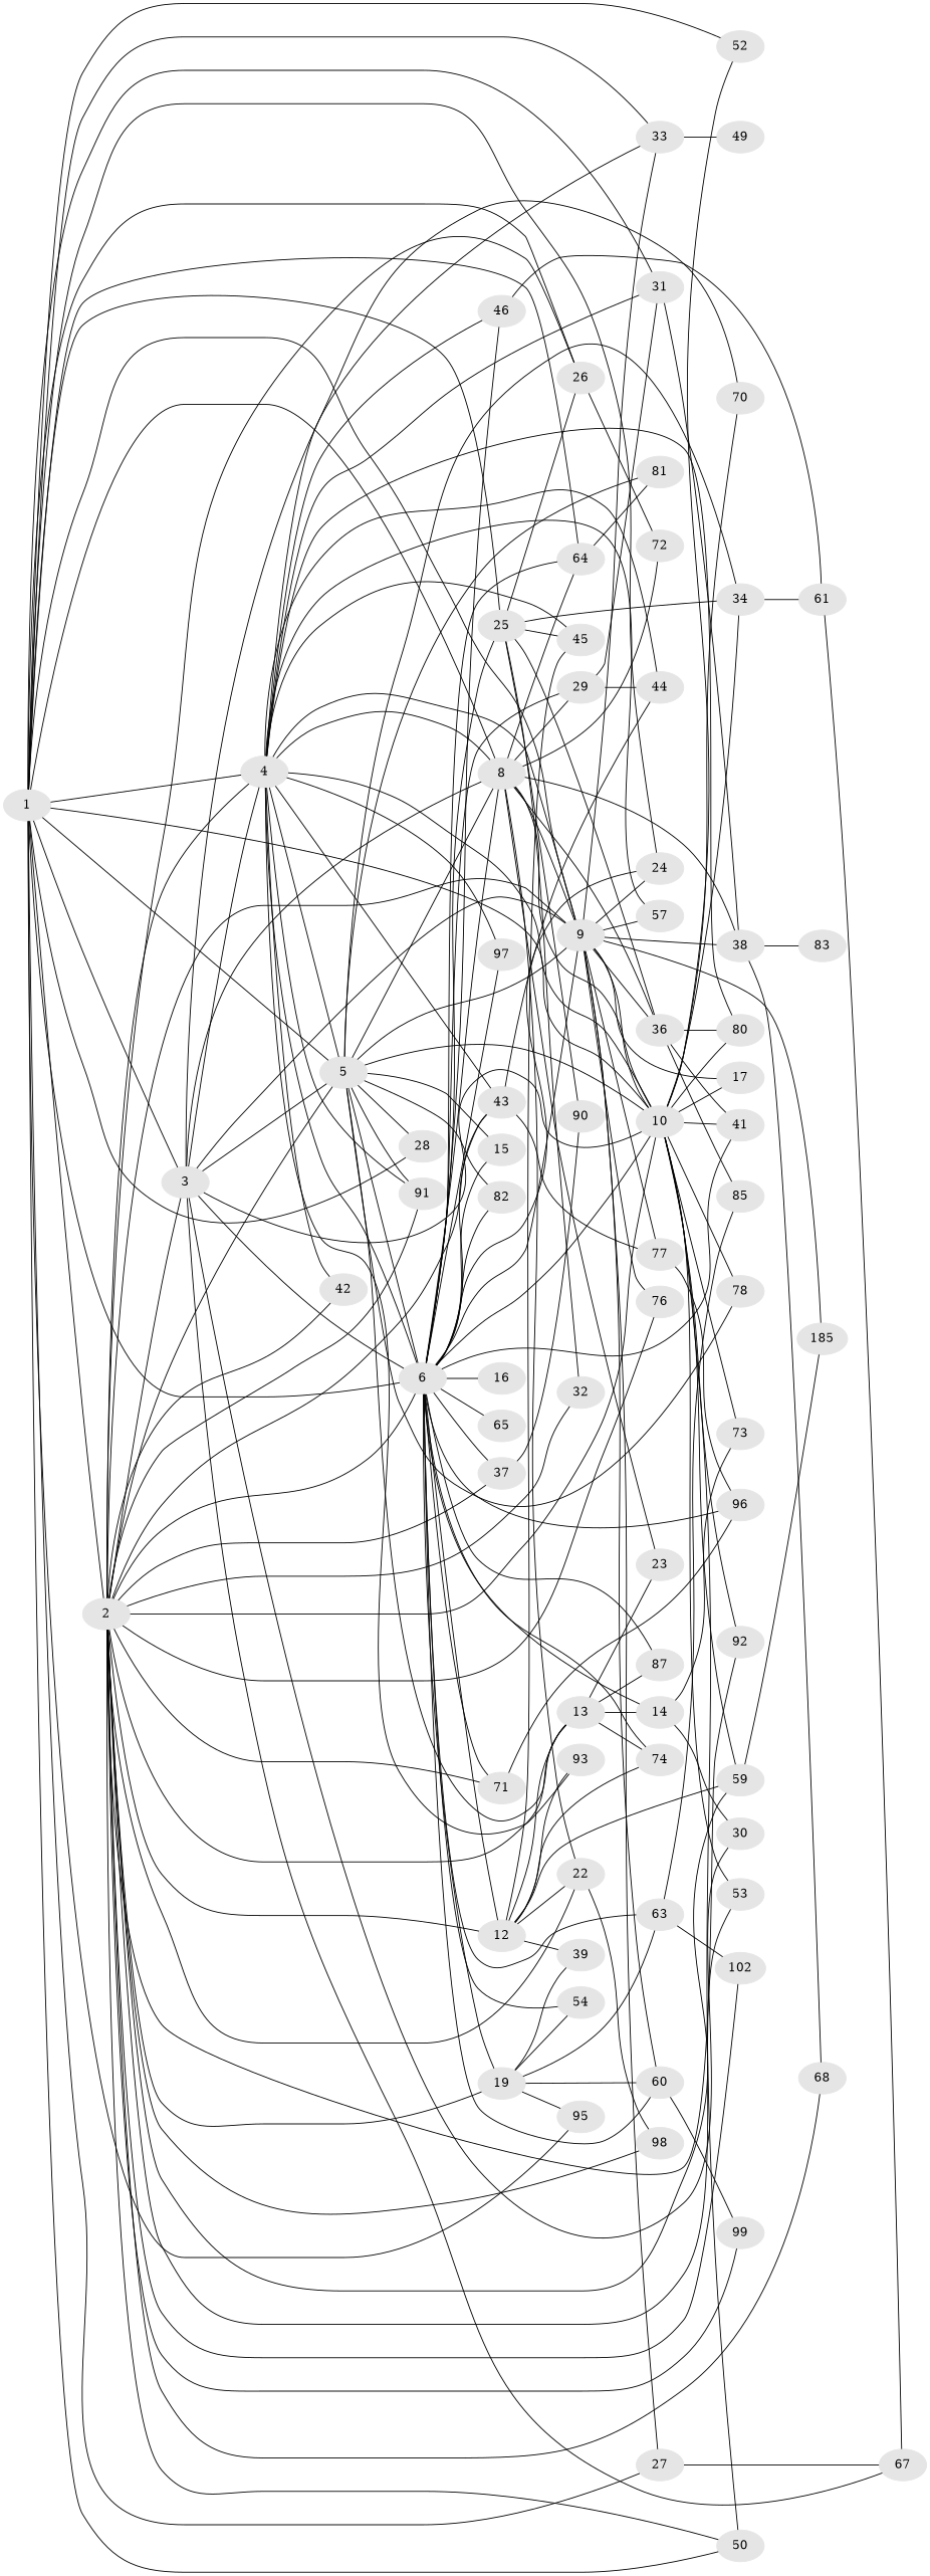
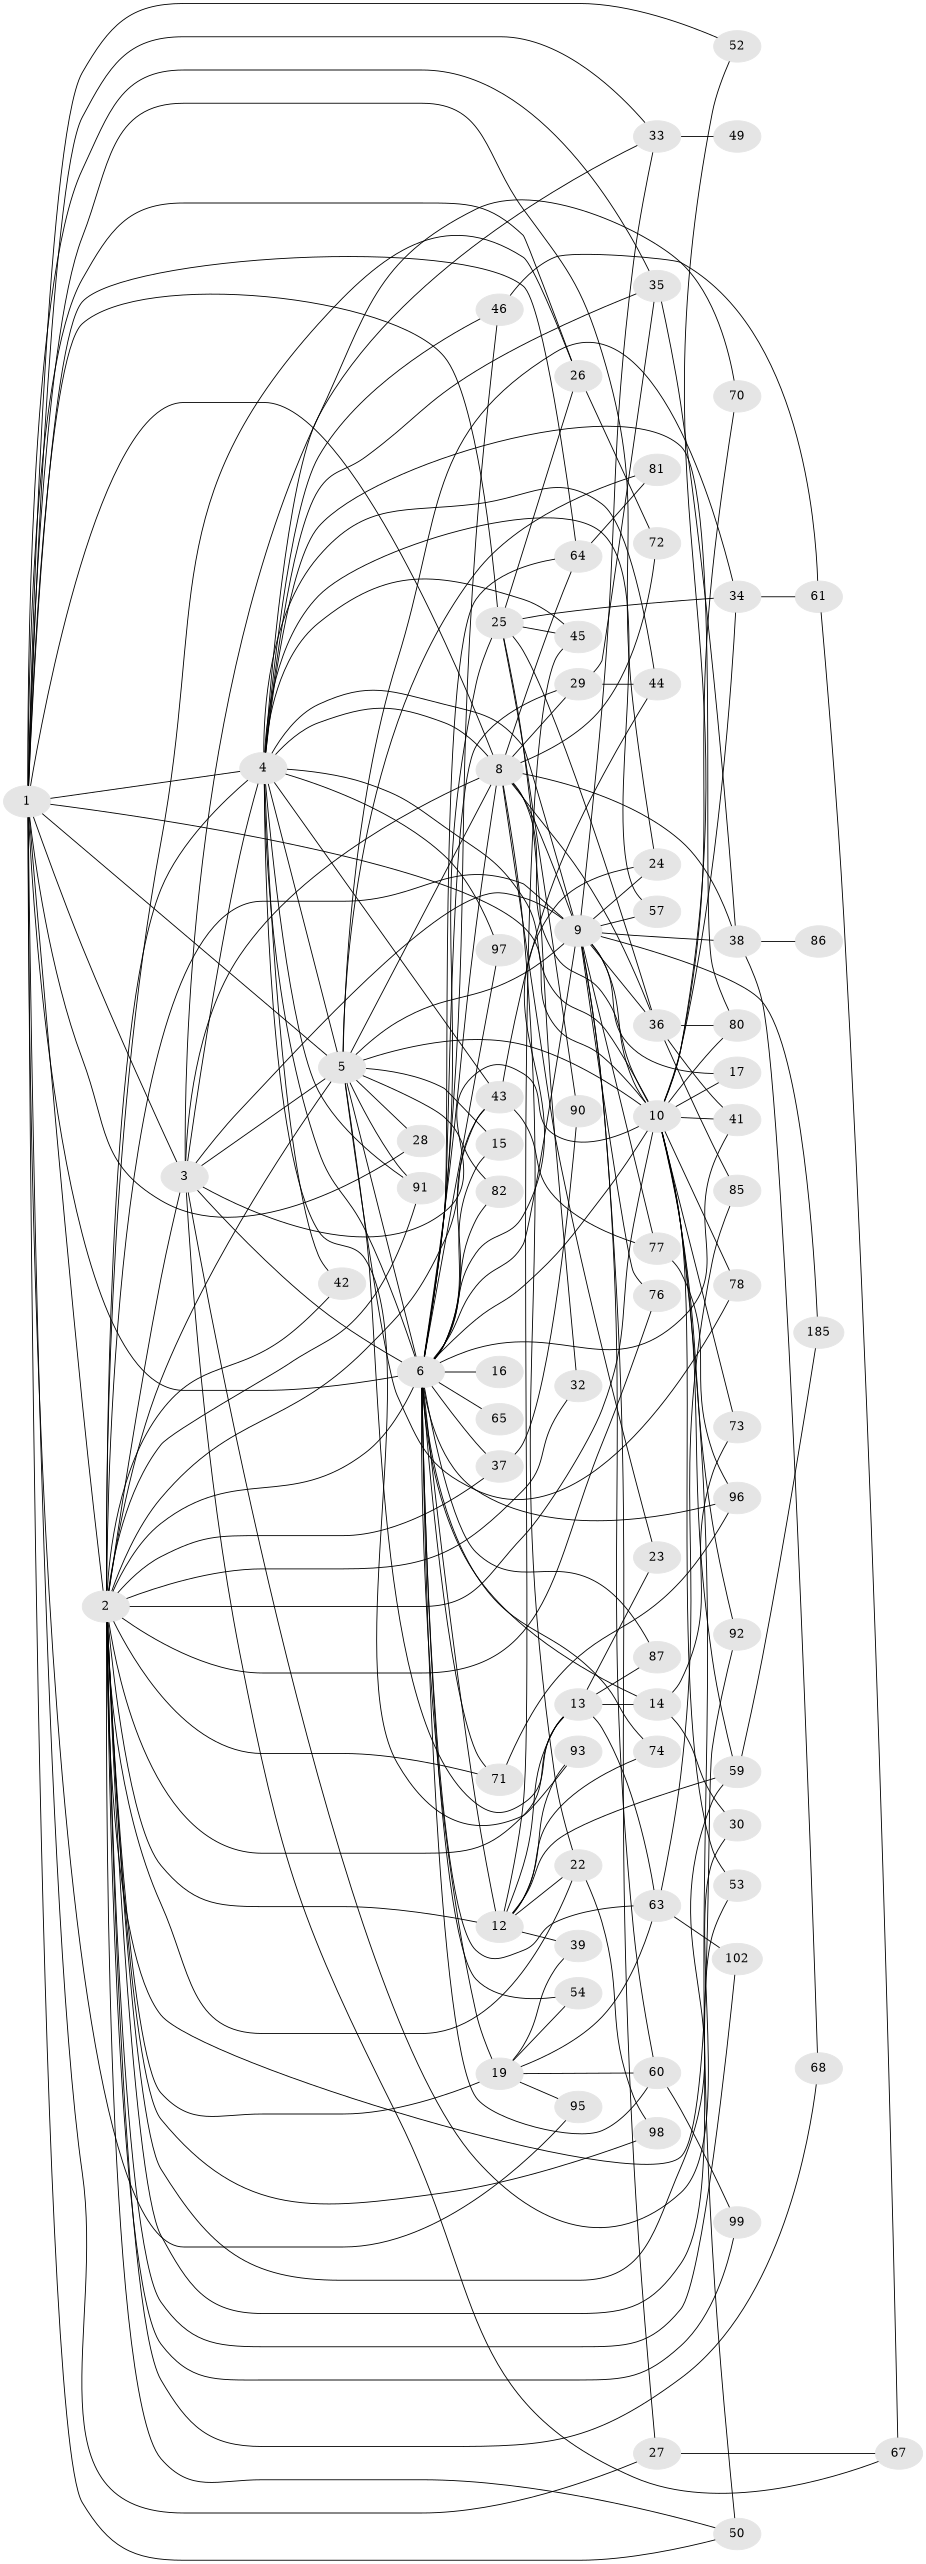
  graph {
    rankdir=LR
    node [color=gray90 style=filled]
    1 [super="+107"]
    2 [super="+11"]
    3 [super="+35"]
    4 [super="+18"]
    5 [super="+48"]
    6 [super="+7"]
    8 [super="+58"]
    9 [super="+40"]
    10 [super="+94"]
    24
    25 [super="+106"]
    26
    27
    28
-   31 [super="+62"]
+   31 [super="+62" label=35]
    33 [super="+83"]
    50 [super="+79"]
    52
    64 [super="+75"]
    95
    12 [super="+21"]
    13 [super="+20"]
    19
    22 [super="+56"]
    32
    37
    42
    43 [super="+55"]
    53
    59 [super="+100"]
    68
    71
    76
    92
    98
    99
    102
    91
    30
    67
    70
    44 [super="+66"]
    45 [super="+47"]
    46
    57
    80
    93
    97
    15
    34 [super="+51"]
    78
    81
    n53 [label=82]
    14
    16
    29
    41
    54
    60 [super="+101"]
    63 [super="+82"]
    65
    74 [super="+89"]
    87
    96 [super="+103"]
    23
    36 [super="+104"]
    38 [super="+69"]
    72
    17
    77
    n71 [label=185]
    73
    90
    49
    39
    61 [super="+88"]
    85
-   86 [label=83]
+   86
    1 -- 2
    1 -- 3
    1 -- 4
    1 -- 5
    1 -- 6 [weight=2]
    1 -- 8
-   1 -- 9
    1 -- 10
    1 -- 24
    1 -- 25
    1 -- 26
    1 -- 27
    1 -- 28
    1 -- 31
    1 -- 33
    1 -- 50
    1 -- 52
    1 -- 64
    1 -- 95
    2 -- 3 [weight=2]
    2 -- 4
    2 -- 5
    2 -- 6 [weight=3]
    2 -- 9
    2 -- 10
    2 -- 26
    2 -- 50
    2 -- 12
    2 -- 13 [weight=2]
    2 -- 19
    2 -- 22
    2 -- 32
    2 -- 37
    2 -- 42
    2 -- 43
    2 -- 53
    2 -- 59
    2 -- 68
    2 -- 71
    2 -- 76
    2 -- 92
    2 -- 98
    2 -- 99
    2 -- 102
    2 -- 91
    3 -- 4
    3 -- 5
    3 -- 6 [weight=2]
    3 -- 8
    3 -- 9
    3 -- 10
    3 -- 30
    3 -- 67
    3 -- 70
    4 -- 5 [weight=2]
    4 -- 6 [weight=2]
    4 -- 8
    4 -- 9
    4 -- 10 [weight=2]
    4 -- 31
    4 -- 33
    4 -- 42
    4 -- 43
    4 -- 91
    4 -- 44
    4 -- 45
    4 -- 46
    4 -- 57
    4 -- 80
    4 -- 93
    4 -- 97
    5 -- 6 [weight=2]
    5 -- 8 [weight=2]
    5 -- 9
    5 -- 10
    5 -- 28
    5 -- 13
    5 -- 91
    5 -- 15
    5 -- 34
    5 -- 78
    5 -- 81
    5 -- n53
    6 -- 8 [weight=2]
    6 -- 9 [weight=2]
    6 -- 10 [weight=2]
    6 -- 24
    6 -- 25
    6 -- 64
    6 -- 12
    6 -- 19
    6 -- 37
    6 -- 43
    6 -- 71
    6 -- 46
    6 -- 97
    6 -- 15
    6 -- n53
    6 -- 14
    6 -- 16 [weight=2]
    6 -- 29
    6 -- 41
    6 -- 54
    6 -- 60
    6 -- 63
    6 -- 65
    6 -- 74 [weight=2]
    6 -- 87
    6 -- 96
    8 -- 9
    8 -- 10
    8 -- 64
    8 -- 22
    8 -- 29
    8 -- 23
    8 -- 36
    8 -- 38
    8 -- 72
    9 -- 10
    9 -- 24
    9 -- 27
    9 -- 33
    9 -- 76
    9 -- 57
    9 -- 60
    9 -- 36
    9 -- 38
    9 -- 17
    9 -- 77
    9 -- n71
    10 -- 50
    10 -- 52
    10 -- 53
    10 -- 59
    10 -- 92
    10 -- 70
    10 -- 80
    10 -- 34
    10 -- 78
    10 -- 41
    10 -- 17
    10 -- 73
    25 -- 26
    25 -- 32
    25 -- 45
    25 -- 34
    25 -- 36
    25 -- 90
    26 -- 72
    27 -- 67
    31 -- 38
    33 -- 49
    64 -- 81
    12 -- 13
    12 -- 22
    12 -- 59
    12 -- 45
    12 -- 93
    12 -- 74
    12 -- 39
    13 -- 14
-   13 -- 74
+   13 -- 63
    13 -- 87
    13 -- 23
    19 -- 95
    19 -- 54
    19 -- 60
    19 -- 63
    19 -- 39
    22 -- 98
    37 -- 90
    43 -- 44
    43 -- 77
    59 -- n71
    71 -- 96
    46 -- 61
    34 -- 61
    14 -- 30
    14 -- 73
    29 -- 31
    29 -- 44
    60 -- 99
    63 -- 102
    63 -- 85
    36 -- 80
    36 -- 41
    36 -- 85
    38 -- 68
    38 -- 86
    77 -- 96
    61 -- 67
  }
